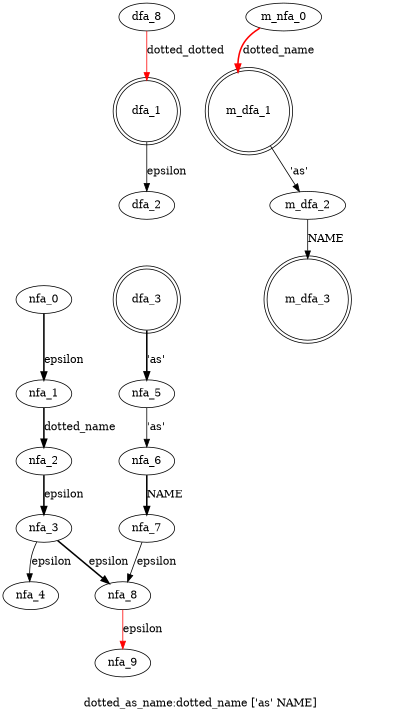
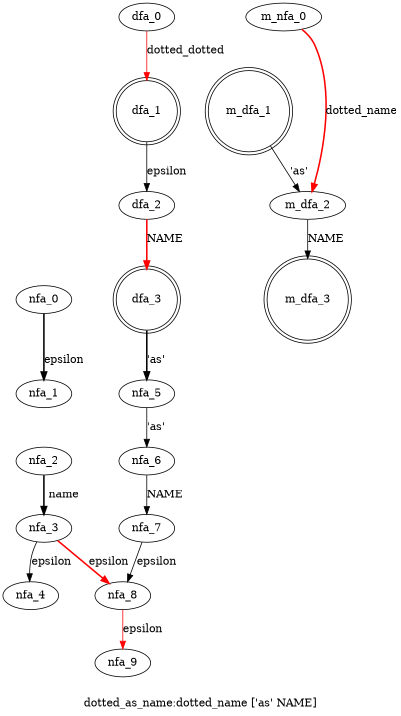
  digraph {
    label="dotted_as_name:dotted_name ['as' NAME]"
    edge [style=bold]
    nfa_0
    nfa_1
    nfa_2
    nfa_3
    nfa_4
    nfa_8
    nfa_5
    nfa_6
    nfa_7
    nfa_9
    dfa_1 [shape=doublecircle]
-   dfa_0 [label=dfa_8]
+   dfa_0
    dfa_2
    dfa_3 [shape=doublecircle]
    m_dfa_1 [shape=doublecircle]
    n16 [label=m_nfa_0]
    m_dfa_2
    m_dfa_3 [shape=doublecircle]
    subgraph sub_1 {
      nfa_0
      nfa_1
      nfa_2
      nfa_3
      nfa_4
      nfa_8
      nfa_5
      nfa_6
      nfa_7
      nfa_9
    }
    subgraph sub_2 {
      dfa_1
      dfa_0
      dfa_2
      dfa_3
    }
    subgraph sub_3 {
      m_dfa_1
      n16
      m_dfa_2
      m_dfa_3
    }
    nfa_0 -> nfa_1 [label=epsilon]
-   nfa_1 -> nfa_2 [label=dotted_name]
-   nfa_2 -> nfa_3 [label=epsilon]
+   nfa_2 -> nfa_3 [label=name]
    nfa_3 -> nfa_4 [label=epsilon style=solid]
-   nfa_3 -> nfa_8 [label=epsilon]
+   nfa_3 -> nfa_8 [label=epsilon color=red]
    nfa_8 -> nfa_9 [color=red label=epsilon style=solid]
    nfa_5 -> nfa_6 [label="'as'" style=solid]
-   nfa_6 -> nfa_7 [label=NAME]
+   nfa_6 -> nfa_7 [label=NAME style=solid]
    nfa_7 -> nfa_8 [label=epsilon style=solid]
    dfa_1 -> dfa_2 [label=epsilon style=solid]
    dfa_0 -> dfa_1 [color=red label=dotted_dotted style=solid]
+   dfa_2 -> dfa_3 [color=red label=NAME]
    dfa_3 -> nfa_5 [label="'as'"]
    m_dfa_1 -> m_dfa_2 [label="'as'" style=solid]
-   n16 -> m_dfa_1 [color=red label=dotted_name]
+   n16 -> m_dfa_2 [color=red label=dotted_name]
    m_dfa_2 -> m_dfa_3 [color=black label=NAME style=solid]
  }
